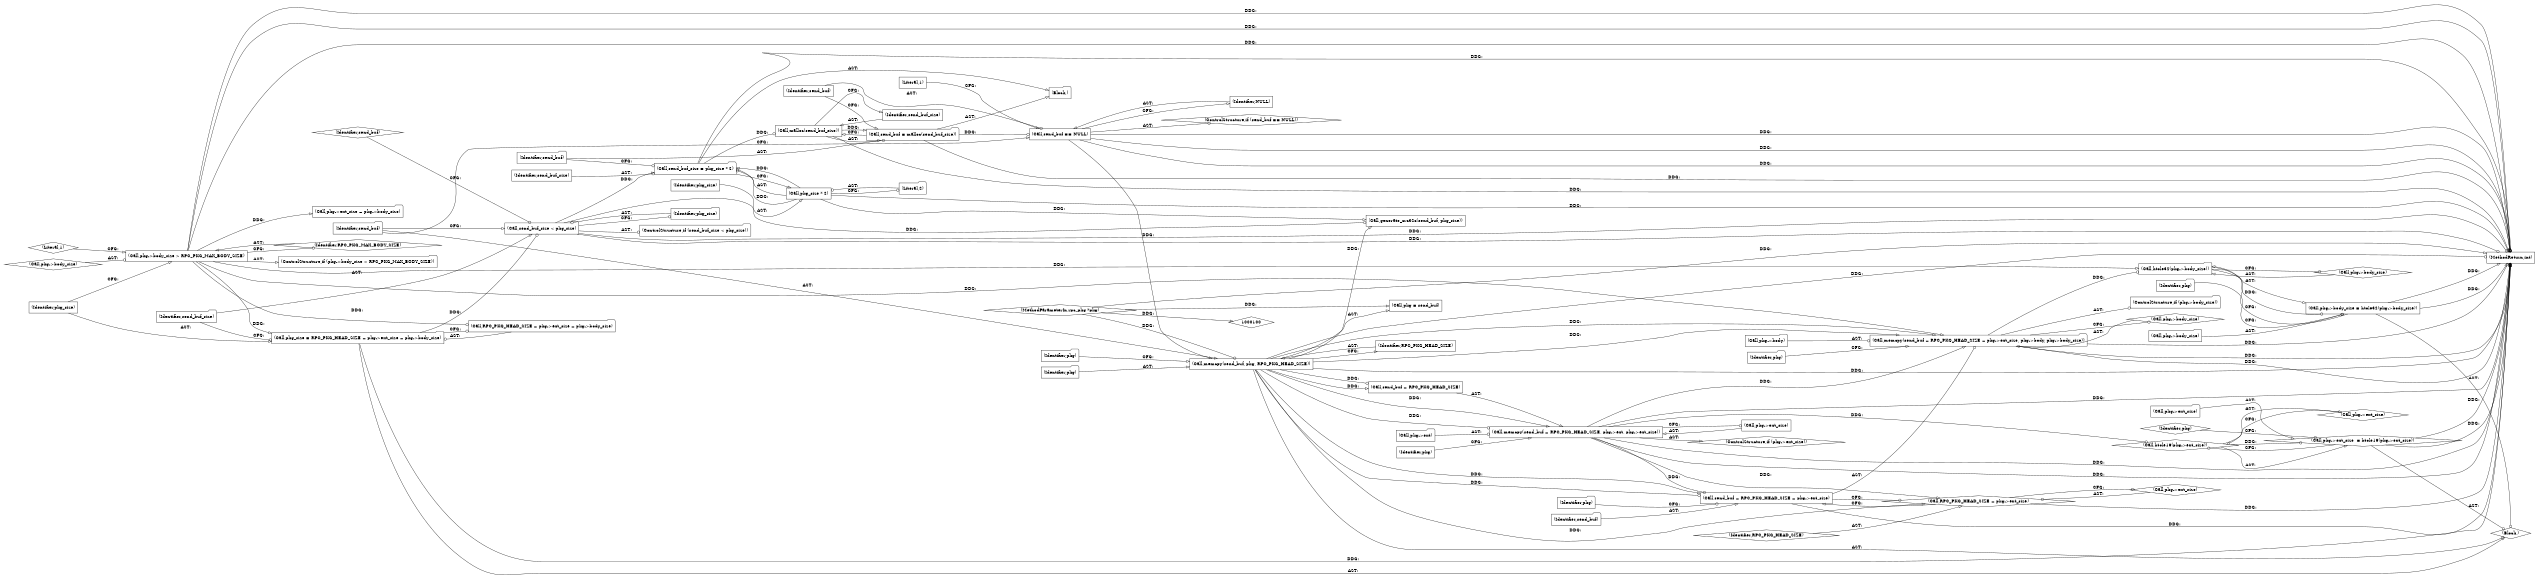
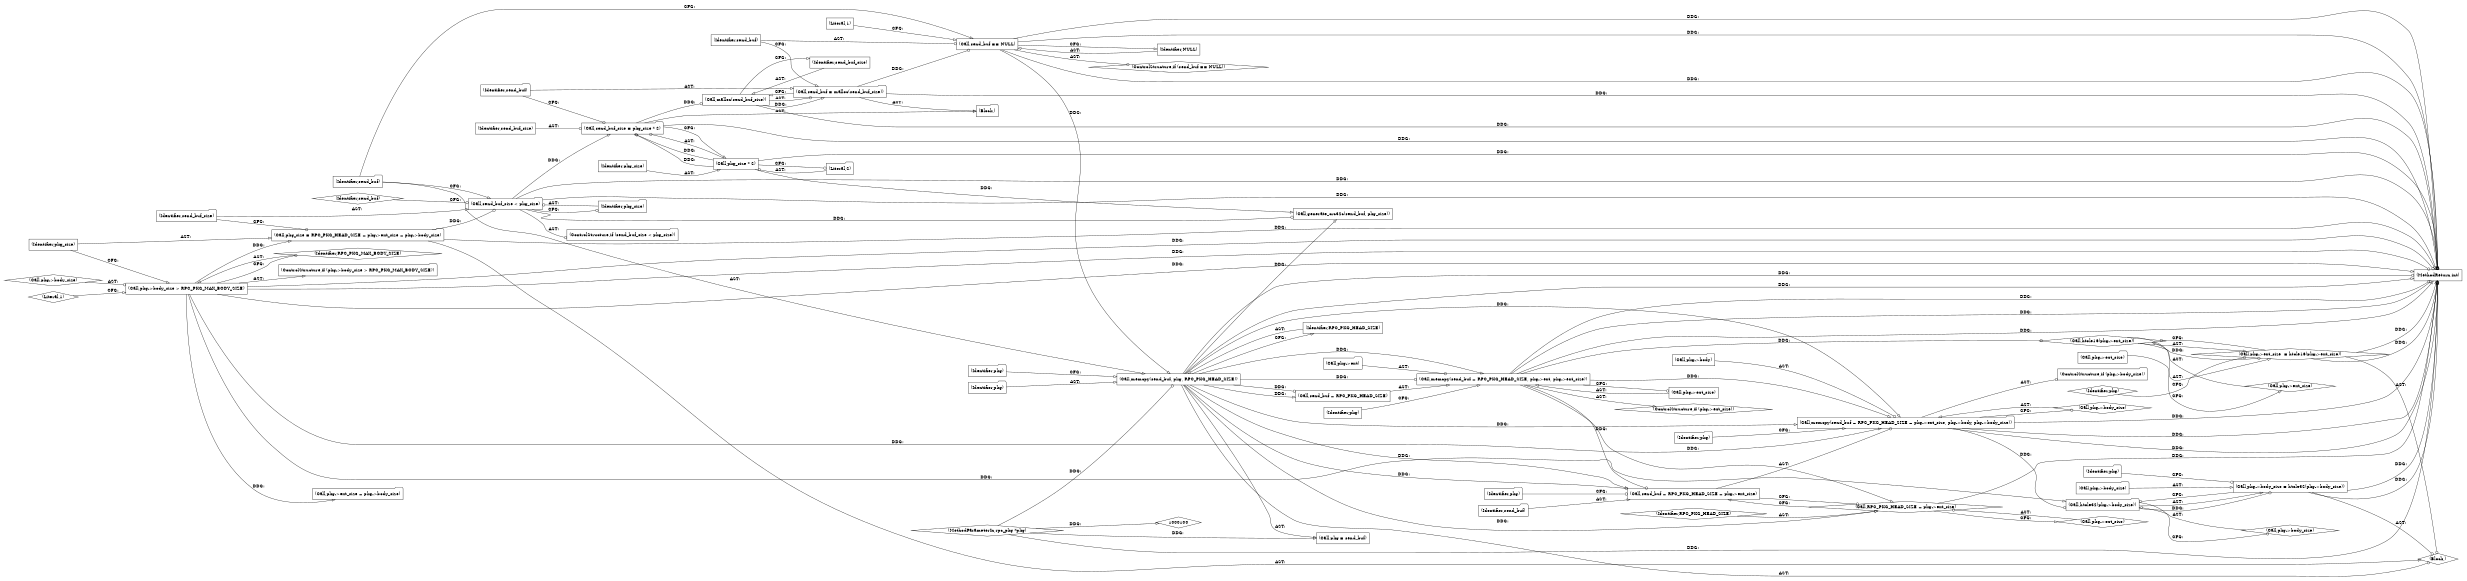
  digraph {
    rankdir=LR
    node [shape=folder]
    edge [arrowhead=onormal]
    n1 [label="(Call,memcpy(send_buf + RPC_PKG_HEAD_SIZE, pkg->ext, pkg->ext_size))" shape=box]
    n2 [label="(Call,memcpy(send_buf + RPC_PKG_HEAD_SIZE + pkg->ext_size, pkg->body, pkg->body_size))"]
    n3 [label="(Call,send_buf + RPC_PKG_HEAD_SIZE + pkg->ext_size)" shape=box]
    n4 [label="(Call,RPC_PKG_HEAD_SIZE + pkg->ext_size)" shape=diamond]
    n5 [label="(Call,htole16(pkg->ext_size))" shape=diamond]
    n6 [label="(Call,pkg->ext_size)" shape=box]
    n7 [label="(ControlStructure,if (pkg->ext_size))" shape=diamond]
    n8 [label="(MethodReturn,int)" shape=box]
    n9 [label="(Call,htole32(pkg->body_size))"]
    n10 [label="(ControlStructure,if (pkg->body_size))"]
    n11 [label="(Call,pkg->body_size)" shape=diamond]
    n12 [label="(Call,pkg->ext_size)" shape=diamond]
    n13 [label="(Call,pkg->ext_size  = htole16(pkg->ext_size))" shape=diamond]
    n14 [label="(Call,pkg->ext_size)" shape=diamond]
    n15 [label="(Call,memcpy(send_buf, pkg, RPC_PKG_HEAD_SIZE))" shape=box]
    n16 [label="(Block,)" shape=diamond]
    n17 [label="(Call,send_buf + RPC_PKG_HEAD_SIZE)" shape=box]
    n18 [label="(Call,generate_crc32c(send_buf, pkg_size))" shape=box]
    n19 [label="(Identifier,RPC_PKG_HEAD_SIZE)" shape=box]
    n20 [label="(Call,pkg = send_buf)" shape=box]
    n21 [label="(Call,send_buf == NULL)" shape=box]
    n22 [label="(Identifier,NULL)" shape=box]
    n23 [label="(ControlStructure,if (send_buf == NULL))" shape=diamond]
    n24 [label="(Call,send_buf = malloc(send_buf_size))"]
    n25 [label="(Call,malloc(send_buf_size))" shape=box]
    n26 [label="(Block,)"]
    n27 [label="(Identifier,send_buf_size)" shape=box]
    n28 [label="(Call,send_buf_size = pkg_size * 2)"]
    n29 [label="(Call,pkg_size * 2)" shape=box]
    n30 [label="(Literal,2)"]
    n31 [label="(Call,send_buf_size < pkg_size)"]
    n32 [label="(Identifier,pkg_size)"]
    n33 [label="(ControlStructure,if (send_buf_size < pkg_size))"]
    n34 [label="(Call,pkg_size = RPC_PKG_HEAD_SIZE + pkg->ext_size + pkg->body_size)"]
-   n35 [label="(Call,RPC_PKG_HEAD_SIZE + pkg->ext_size + pkg->body_size)"]
    n36 [label="(Call,pkg->body_size > RPC_PKG_MAX_BODY_SIZE)" shape=box]
    n37 [label="(Call,pkg->ext_size + pkg->body_size)"]
    n38 [label="(Identifier,RPC_PKG_MAX_BODY_SIZE)" shape=diamond]
    n39 [label="(ControlStructure,if (pkg->body_size > RPC_PKG_MAX_BODY_SIZE))"]
    n40 [label="(Call,pkg->body_size = htole32(pkg->body_size))" shape=box]
    n41 [label="(Call,pkg->body_size)" shape=diamond]
    n42 [label="(MethodParameterIn,rpc_pkg *pkg)" shape=diamond]
    1000100 [shape=diamond]
    n44 [label="(Literal,1)" shape=box]
    n45 [label="(Identifier,send_buf)" shape=diamond]
    n46 [label="(Call,pkg->body)"]
    n47 [label="(Identifier,pkg)" shape=box]
    n48 [label="(Call,pkg->body_size)" shape=diamond]
    n49 [label="(Identifier,pkg_size)" shape=box]
    n50 [label="(Identifier,send_buf)" shape=box]
    n51 [label="(Literal,1)" shape=diamond]
    n52 [label="(Call,pkg->ext_size)"]
    n53 [label="(Identifier,send_buf)"]
    n54 [label="(Identifier,send_buf_size)" shape=box]
    n55 [label="(Identifier,pkg)"]
    n56 [label="(Call,pkg->body_size)"]
    n57 [label="(Identifier,pkg)"]
    n58 [label="(Identifier,RPC_PKG_HEAD_SIZE)" shape=diamond]
    n59 [label="(Identifier,pkg)"]
    n60 [label="(Identifier,send_buf_size)"]
    n61 [label="(Identifier,send_buf)"]
    n62 [label="(Identifier,pkg)"]
    n63 [label="(Identifier,pkg)" shape=diamond]
    n64 [label="(Identifier,pkg_size)" shape=box]
    n65 [label="(Identifier,send_buf)"]
    n66 [label="(Call,pkg->ext)"]
    n67 [label="(Identifier,pkg)"]
    n1 -> n2 [label="DDG: "]
    n1 -> n3 [arrowhead=odot label="DDG: "]
    n1 -> n4 [label="DDG: "]
    n1 -> n5 [arrowhead=odot label="DDG: "]
    n1 -> n6 [arrowhead=odot label="CFG: "]
    n1 -> n7 [label="AST: "]
    n1 -> n8 [arrowhead=odot label="DDG: "]
    n1 -> n8 [arrowhead=odot label="DDG: "]
    n1 -> n8 [label="DDG: "]
    n2 -> n8 [label="DDG: "]
    n2 -> n8 [label="DDG: "]
    n2 -> n8 [arrowhead=odot label="DDG: "]
    n2 -> n9 [arrowhead=odot label="DDG: "]
    n2 -> n10 [arrowhead=odot label="AST: "]
    n2 -> n11 [arrowhead=odot label="CFG: "]
    n3 -> n2 [arrowhead=odot label="AST: "]
    n3 -> n4 [arrowhead=odot label="CFG: "]
-   n3 -> n8 [label="DDG: "]
    n4 -> n3 [label="CFG: "]
    n4 -> n8 [arrowhead=odot label="DDG: "]
    n4 -> n12 [label="CFG: "]
    n5 -> n13 [label="AST: "]
    n5 -> n13 [arrowhead=odot label="DDG: "]
    n5 -> n14 [label="CFG: "]
    n6 -> n1 [label="AST: "]
    n9 -> n40 [label="AST: "]
    n9 -> n40 [arrowhead=odot label="DDG: "]
    n9 -> n41 [arrowhead=odot label="CFG: "]
    n11 -> n2 [label="AST: "]
    n12 -> n4 [arrowhead=odot label="AST: "]
    n13 -> n5 [arrowhead=odot label="CFG: "]
    n13 -> n8 [label="DDG: "]
    n13 -> n8 [arrowhead=odot label="DDG: "]
    n13 -> n16 [arrowhead=odot label="AST: "]
    n14 -> n5 [label="AST: "]
    n15 -> n1 [label="DDG: "]
    n15 -> n1 [arrowhead=odot label="DDG: "]
    n15 -> n2 [label="DDG: "]
    n15 -> n2 [label="DDG: "]
    n15 -> n3 [label="DDG: "]
    n15 -> n3 [arrowhead=odot label="DDG: "]
    n15 -> n4 [label="DDG: "]
    n15 -> n8 [arrowhead=odot label="DDG: "]
    n15 -> n8 [label="DDG: "]
    n15 -> n16 [arrowhead=odot label="AST: "]
    n15 -> n17 [arrowhead=odot label="DDG: "]
    n15 -> n17 [label="DDG: "]
    n15 -> n18 [label="DDG: "]
    n15 -> n19 [label="CFG: "]
    n15 -> n20 [label="AST: "]
    n17 -> n1 [label="AST: "]
    n19 -> n15 [label="AST: "]
    n21 -> n8 [arrowhead=odot label="DDG: "]
    n21 -> n8 [arrowhead=odot label="DDG: "]
    n21 -> n8 [arrowhead=odot label="DDG: "]
    n21 -> n15 [label="DDG: "]
    n21 -> n22 [label="CFG: "]
    n21 -> n23 [arrowhead=odot label="AST: "]
    n22 -> n21 [label="AST: "]
    n24 -> n8 [label="DDG: "]
    n24 -> n21 [arrowhead=odot label="DDG: "]
    n24 -> n25 [label="CFG: "]
    n24 -> n26 [label="AST: "]
    n25 -> n8 [label="DDG: "]
    n25 -> n24 [arrowhead=odot label="AST: "]
    n25 -> n24 [label="DDG: "]
    n25 -> n27 [label="CFG: "]
    n27 -> n25 [label="AST: "]
    n28 -> n8 [arrowhead=odot label="DDG: "]
    n28 -> n25 [arrowhead=odot label="DDG: "]
    n28 -> n26 [label="AST: "]
    n28 -> n29 [label="CFG: "]
    n29 -> n8 [arrowhead=odot label="DDG: "]
    n29 -> n18 [label="DDG: "]
    n29 -> n28 [arrowhead=odot label="AST: "]
    n29 -> n28 [arrowhead=odot label="DDG: "]
    n29 -> n28 [label="DDG: "]
    n29 -> n30 [arrowhead=odot label="CFG: "]
    n30 -> n29 [arrowhead=odot label="AST: "]
    n31 -> n8 [arrowhead=odot label="DDG: "]
    n31 -> n8 [arrowhead=odot label="DDG: "]
    n31 -> n18 [arrowhead=odot label="DDG: "]
    n31 -> n28 [label="DDG: "]
    n31 -> n32 [arrowhead=odot label="CFG: "]
    n31 -> n33 [arrowhead=odot label="AST: "]
    n32 -> n31 [arrowhead=odot label="AST: "]
    n34 -> n8 [label="DDG: "]
    n34 -> n16 [label="AST: "]
    n34 -> n31 [arrowhead=odot label="DDG: "]
-   n34 -> n35 [arrowhead=odot label="CFG: "]
-   n35 -> n34 [arrowhead=odot label="AST: "]
    n36 -> n2 [label="DDG: "]
    n36 -> n8 [arrowhead=odot label="DDG: "]
    n36 -> n8 [arrowhead=odot label="DDG: "]
    n36 -> n8 [label="DDG: "]
    n36 -> n9 [label="DDG: "]
    n36 -> n34 [label="DDG: "]
-   n36 -> n35 [arrowhead=odot label="DDG: "]
    n36 -> n37 [label="DDG: "]
    n36 -> n38 [arrowhead=odot label="CFG: "]
    n36 -> n39 [label="AST: "]
    n38 -> n36 [label="AST: "]
    n40 -> n8 [label="DDG: "]
    n40 -> n8 [label="DDG: "]
-   n40 -> n9 [label="CFG: "]
+   n40 -> n9 [arrowhead=odot label="CFG: "]
    n40 -> n16 [arrowhead=odot label="AST: "]
    n41 -> n9 [label="AST: "]
    n42 -> n8 [label="DDG: "]
    n42 -> n15 [arrowhead=odot label="DDG: "]
    n42 -> n20 [label="DDG: "]
    n42 -> 1000100 [label="DDG: "]
    n44 -> n21 [label="CFG: "]
    n45 -> n31 [arrowhead=odot label="CFG: "]
    n46 -> n2 [arrowhead=odot label="AST: "]
    n47 -> n1 [label="CFG: "]
    n48 -> n36 [arrowhead=odot label="AST: "]
    n49 -> n34 [label="AST: "]
    n49 -> n36 [label="CFG: "]
    n50 -> n21 [arrowhead=odot label="AST: "]
    n50 -> n24 [label="CFG: "]
    n51 -> n36 [label="CFG: "]
    n52 -> n13 [label="AST: "]
    n53 -> n3 [label="AST: "]
    n54 -> n28 [arrowhead=odot label="AST: "]
    n55 -> n2 [label="CFG: "]
    n56 -> n40 [label="AST: "]
    n57 -> n15 [label="CFG: "]
    n58 -> n4 [label="AST: "]
    n59 -> n3 [arrowhead=odot label="CFG: "]
    n60 -> n31 [label="AST: "]
    n60 -> n34 [arrowhead=odot label="CFG: "]
    n61 -> n24 [label="AST: "]
    n61 -> n28 [arrowhead=odot label="CFG: "]
    n62 -> n40 [arrowhead=odot label="CFG: "]
    n63 -> n13 [arrowhead=odot label="CFG: "]
    n64 -> n29 [label="AST: "]
    n65 -> n15 [label="AST: "]
    n65 -> n21 [label="CFG: "]
    n65 -> n31 [label="CFG: "]
    n66 -> n1 [arrowhead=odot label="AST: "]
    n67 -> n15 [label="AST: "]
  }
